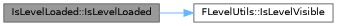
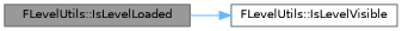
  digraph {
    rankdir=LR
    node [fontname=Helvetica fontsize=10 shape=box style=filled]
-   n1 [color=gray40 fillcolor=grey60 fontcolor=black height=0.2 label="IsLevelLoaded::IsLevelLoaded" width=0.4]
+   n1 [color=gray40 fillcolor=grey60 fontcolor=black height=0.2 label="FLevelUtils::IsLevelLoaded" width=0.4]
    n2 [color=grey40 fillcolor=white height=0.2 label="FLevelUtils::IsLevelVisible" width=0.4]
    n1 -> n2 [color=steelblue1 fontname=Helvetica fontsize=10 labelfontname=Helvetica labelfontsize=10 style=solid]
  }
